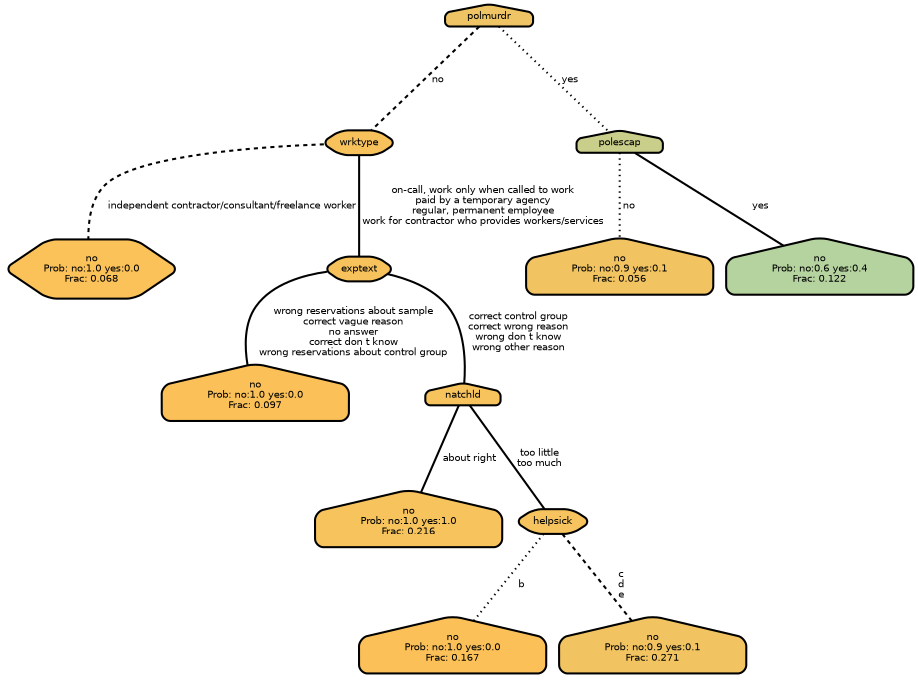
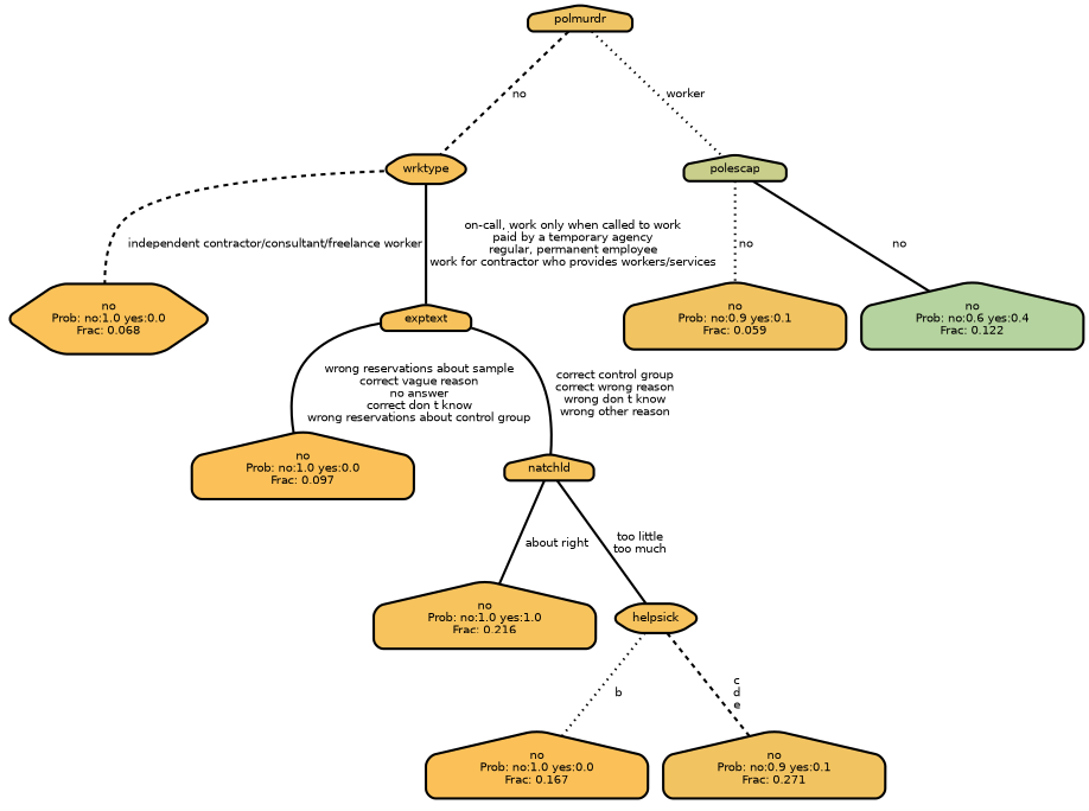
  graph {
    ranksep="0 equally"
    splines=straight
    node [color=black fillcolor="#f7c25c" fontcolor=black fontname=helvetica penwidth=3 shape=house style="filled, rounded"]
    edge [color=black fontname=helvetica penwidth=3 style=bold]
    n1 [fillcolor="#fac259" label="no\nProb: no:1.0 yes:0.0\nFrac: 0.068" shape=hexagon]
    n2 [label=wrktype shape=hexagon]
-   n3 [label=exptext shape=hexagon]
+   n3 [label=exptext]
    n4 [fillcolor="#fbc158" label="no\nProb: no:1.0 yes:0.0\nFrac: 0.097"]
    n5 [fillcolor="#f6c35d" label=natchld]
    n6 [fillcolor="#f6c35d" label="no\nProb: no:1.0 yes:1.0\nFrac: 0.216"]
    n7 [fillcolor="#f6c35e" label=helpsick shape=hexagon]
    n8 [fillcolor="#fbc158" label="no\nProb: no:1.0 yes:0.0\nFrac: 0.167"]
    n9 [fillcolor="#f2c461" label="no\nProb: no:0.9 yes:0.1\nFrac: 0.271"]
    n10 [fillcolor="#efc464" label=polmurdr]
    n11 [fillcolor="#c9ce8a" label=polescap]
-   n12 [fillcolor="#f2c461" label="no\nProb: no:0.9 yes:0.1\nFrac: 0.056"]
+   n12 [fillcolor="#f2c461" label="no\nProb: no:0.9 yes:0.1\nFrac: 0.059"]
    n13 [fillcolor="#b5d39e" label="no\nProb: no:0.6 yes:0.4\nFrac: 0.122"]
    subgraph sub_1 {
      rank=same
    }
    n2 -- n1 [label=" independent contractor/consultant/freelance worker" style=dashed]
    n2 -- n3 [label=" on-call, work only when called to work\n paid by a temporary agency\n regular, permanent employee\n work for contractor who provides workers/services"]
    n3 -- n4 [label=" wrong reservations about sample\n correct vague reason\n no answer\n correct don t know\n wrong reservations about control group"]
    n3 -- n5 [label=" correct control group\n correct wrong reason\n wrong don t know\n wrong other reason"]
    n5 -- n6 [label=" about right"]
    n5 -- n7 [label=" too little\n too much"]
    n7 -- n8 [label=" b" style=dotted]
    n7 -- n9 [label=" c\n d\n e" style=dashed]
    n10 -- n2 [label=" no" style=dashed]
-   n10 -- n11 [label=" yes" style=dotted]
+   n10 -- n11 [label=" worker" style=dotted]
    n11 -- n12 [label=" no" style=dotted]
-   n11 -- n13 [label=" yes"]
+   n11 -- n13 [label=" no"]
  }
